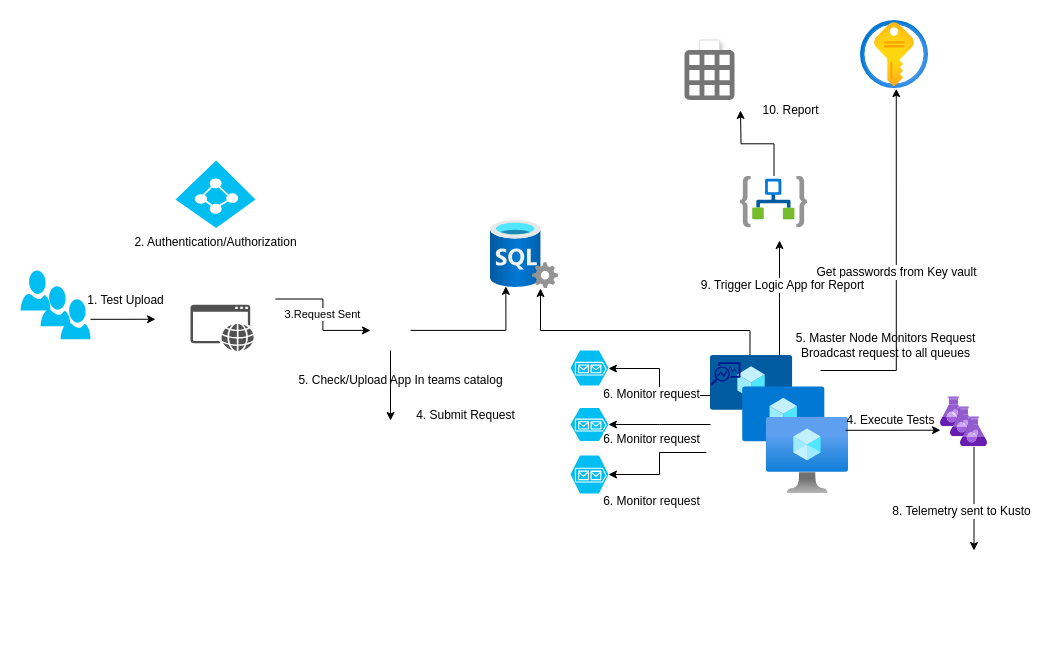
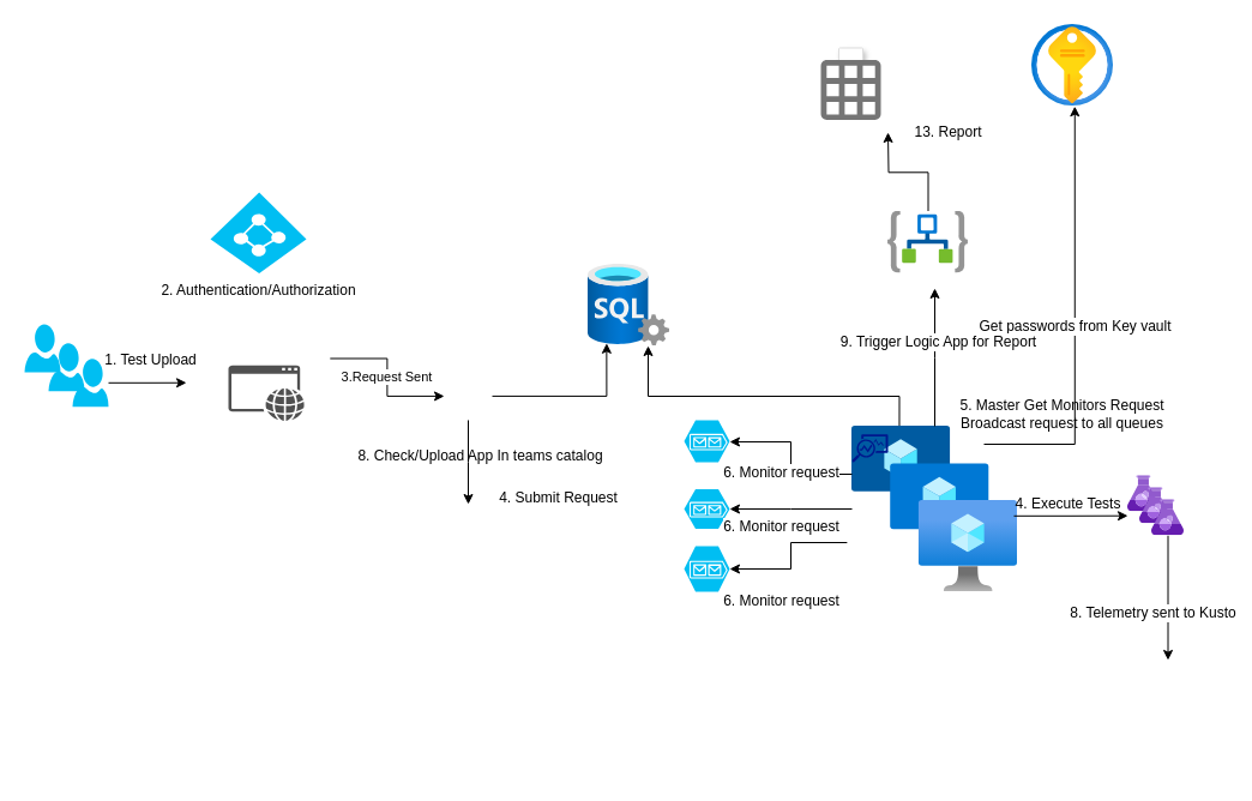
  <mxCell id="0" />
  <mxCell id="1" parent="0" />
  <mxCell id="2" value="" style="group" vertex="1" connectable="0" parent="1"><mxGeometry x="190" y="270" width="151.22" height="176.25" as="geometry" /></mxCell>
  <mxCell id="3" value="" style="sketch=0;pointerEvents=1;shadow=0;dashed=0;html=1;strokeColor=none;fillColor=#505050;labelPosition=center;verticalLabelPosition=bottom;verticalAlign=top;outlineConnect=0;align=center;shape=mxgraph.office.communications.skype_for_business_web_app_client;" vertex="1" parent="2"><mxGeometry y="31.582" width="90" height="48.902" as="geometry" /></mxCell>
  <mxCell id="4" value="" style="whiteSpace=wrap;html=1;aspect=fixed;strokeColor=none;" vertex="1" parent="2"><mxGeometry x="60" width="57.052" height="57.052" as="geometry" /></mxCell>
  <mxCell id="5" value="" style="shape=image;html=1;verticalAlign=top;verticalLabelPosition=bottom;labelBackgroundColor=#ffffff;imageAspect=0;aspect=fixed;image=https://cdn1.iconfinder.com/data/icons/ionicons-fill-vol-2/512/logo-react-128.png" vertex="1" parent="2"><mxGeometry x="62" y="17.116" width="22.821" height="22.821" as="geometry" /></mxCell>
  <mxCell id="6" value="" style="group" vertex="1" connectable="0" parent="1"><mxGeometry x="20" y="270" width="155" height="68.75" as="geometry" /></mxCell>
  <mxCell id="7" value="" style="verticalLabelPosition=bottom;html=1;verticalAlign=top;align=center;strokeColor=none;fillColor=#00BEF2;shape=mxgraph.azure.user;" vertex="1" parent="6"><mxGeometry x="20" y="15.75" width="30" height="40" as="geometry" /></mxCell>
  <mxCell id="8" value="" style="verticalLabelPosition=bottom;html=1;verticalAlign=top;align=center;strokeColor=none;fillColor=#00BEF2;shape=mxgraph.azure.user;" vertex="1" parent="6"><mxGeometry x="40" y="28.75" width="30" height="40" as="geometry" /></mxCell>
  <mxCell id="9" value="" style="verticalLabelPosition=bottom;html=1;verticalAlign=top;align=center;strokeColor=none;fillColor=#00BEF2;shape=mxgraph.azure.user;" vertex="1" parent="6"><mxGeometry width="30" height="40" as="geometry" /></mxCell>
  <mxCell id="10" value="&lt;font color=&quot;#000000&quot;&gt;1. Test Upload&lt;/font&gt;" style="text;html=1;align=center;verticalAlign=middle;resizable=0;points=[];autosize=1;strokeColor=none;fillColor=none;fontColor=#9999FF;" vertex="1" parent="6"><mxGeometry x="55" y="20" width="100" height="20" as="geometry" /></mxCell>
  <mxCell id="11" value="" style="edgeStyle=orthogonalEdgeStyle;rounded=0;orthogonalLoop=1;jettySize=auto;html=1;fontColor=#BABABA;" edge="1" parent="1" source="8"><mxGeometry relative="1" as="geometry"><mxPoint x="155" y="318.75" as="targetPoint" /></mxGeometry></mxCell>
  <mxCell id="12" value="2. Authentication/Authorization" style="verticalLabelPosition=bottom;html=1;verticalAlign=top;align=center;strokeColor=none;fillColor=#00BEF2;shape=mxgraph.azure.azure_active_directory;fontSize=12;labelPosition=center;" vertex="1" parent="1"><mxGeometry x="175" y="160" width="80" height="67.5" as="geometry" /></mxCell>
  <mxCell id="13" style="edgeStyle=orthogonalEdgeStyle;rounded=0;orthogonalLoop=1;jettySize=auto;html=1;fontColor=#BABABA;entryX=0.226;entryY=0.968;entryDx=0;entryDy=0;entryPerimeter=0;" edge="1" parent="1" source="15" target="17"><mxGeometry relative="1" as="geometry"><mxPoint x="450" y="210" as="targetPoint" /></mxGeometry></mxCell>
  <mxCell id="14" style="edgeStyle=orthogonalEdgeStyle;rounded=0;orthogonalLoop=1;jettySize=auto;html=1;fontColor=#BABABA;" edge="1" parent="1" source="15"><mxGeometry relative="1" as="geometry"><mxPoint x="390" y="420" as="targetPoint" /></mxGeometry></mxCell>
  <mxCell id="15" value="" style="shape=image;verticalLabelPosition=bottom;labelBackgroundColor=default;verticalAlign=top;aspect=fixed;imageAspect=0;image=https://cdn-icons-png.flaticon.com/512/2165/2165004.png;" vertex="1" parent="1"><mxGeometry x="370" y="309.94" width="40" height="40" as="geometry" /></mxCell>
  <mxCell id="16" style="edgeStyle=orthogonalEdgeStyle;rounded=0;orthogonalLoop=1;jettySize=auto;html=1;fontSize=12;fontColor=#000000;exitX=0.286;exitY=0.014;exitDx=0;exitDy=0;exitPerimeter=0;" edge="1" parent="1" source="26" target="17"><mxGeometry relative="1" as="geometry"><mxPoint x="750" y="350" as="sourcePoint" /><Array as="points"><mxPoint x="750" y="330" /><mxPoint x="540" y="330" /></Array></mxGeometry></mxCell>
  <mxCell id="17" value="" style="aspect=fixed;html=1;points=[];align=center;image;fontSize=12;image=img/lib/azure2/databases/SQL_Server.svg;fontColor=#BABABA;strokeColor=default;strokeWidth=0.5;" vertex="1" parent="1"><mxGeometry x="490" y="220" width="68" height="68" as="geometry" /></mxCell>
  <mxCell id="18" value="" style="aspect=fixed;html=1;points=[];align=center;image;fontSize=12;image=img/lib/azure2/security/Key_Vaults.svg;fontColor=#BABABA;strokeColor=default;strokeWidth=0.5;" vertex="1" parent="1"><mxGeometry x="860" y="20" width="68" height="68" as="geometry" /></mxCell>
  <mxCell id="19" style="edgeStyle=orthogonalEdgeStyle;rounded=0;orthogonalLoop=1;jettySize=auto;html=1;fontSize=12;fontColor=#000000;" edge="1" parent="1" source="20"><mxGeometry relative="1" as="geometry"><mxPoint x="740" y="110" as="targetPoint" /></mxGeometry></mxCell>
  <mxCell id="20" value="" style="aspect=fixed;html=1;points=[];align=center;image;fontSize=12;image=img/lib/azure2/integration/Logic_Apps.svg;fontColor=#BABABA;strokeColor=default;strokeWidth=0.5;" vertex="1" parent="1"><mxGeometry x="740" y="175.5" width="67" height="52" as="geometry" /></mxCell>
  <mxCell id="21" value="" style="shape=image;verticalLabelPosition=bottom;labelBackgroundColor=default;verticalAlign=top;aspect=fixed;imageAspect=0;image=https://squiglit.com/wp-content/uploads/2021/04/logo-ms-graph-api.png;" vertex="1" parent="1"><mxGeometry x="341.22" y="433" width="100" height="60" as="geometry" /></mxCell>
  <mxCell id="22" value="" style="group" vertex="1" connectable="0" parent="1"><mxGeometry x="570" y="350" width="278" height="143" as="geometry" /></mxCell>
  <mxCell id="23" value="" style="verticalLabelPosition=bottom;html=1;verticalAlign=top;align=center;strokeColor=none;fillColor=#00BEF2;shape=mxgraph.azure.storage_queue;fontColor=#BABABA;" vertex="1" parent="22"><mxGeometry width="38" height="35.01" as="geometry" /></mxCell>
  <mxCell id="24" value="" style="verticalLabelPosition=bottom;html=1;verticalAlign=top;align=center;strokeColor=none;fillColor=#00BEF2;shape=mxgraph.azure.storage_queue;fontColor=#BABABA;" vertex="1" parent="22"><mxGeometry y="57.44" width="38" height="33.12" as="geometry" /></mxCell>
  <mxCell id="25" value="" style="verticalLabelPosition=bottom;html=1;verticalAlign=top;align=center;strokeColor=none;fillColor=#00BEF2;shape=mxgraph.azure.storage_queue;fontColor=#BABABA;" vertex="1" parent="22"><mxGeometry y="104.88" width="38" height="38.12" as="geometry" /></mxCell>
  <mxCell id="26" value="" style="aspect=fixed;html=1;points=[];align=center;image;fontSize=12;image=img/lib/azure2/compute/VM_Scale_Sets.svg;fontColor=#BABABA;strokeColor=default;strokeWidth=0.5;" vertex="1" parent="22"><mxGeometry x="140" y="5" width="138" height="138" as="geometry" /></mxCell>
  <mxCell id="27" value="" style="edgeStyle=orthogonalEdgeStyle;rounded=0;orthogonalLoop=1;jettySize=auto;html=1;fontColor=#BABABA;" edge="1" parent="22" source="26" target="23"><mxGeometry relative="1" as="geometry"><Array as="points"><mxPoint x="89" y="45" /><mxPoint x="89" y="18" /></Array></mxGeometry></mxCell>
  <mxCell id="28" value="6. Monitor request" style="edgeLabel;html=1;align=center;verticalAlign=middle;resizable=0;points=[];fontSize=12;fontColor=#000000;" vertex="1" connectable="0" parent="27"><mxGeometry x="-0.358" y="-4" relative="1" as="geometry"><mxPoint x="-19" y="2" as="offset" /></mxGeometry></mxCell>
  <mxCell id="29" value="" style="edgeStyle=orthogonalEdgeStyle;rounded=0;orthogonalLoop=1;jettySize=auto;html=1;fontColor=#BABABA;" edge="1" parent="22" source="26" target="24"><mxGeometry relative="1" as="geometry" /></mxCell>
  <mxCell id="30" value="" style="edgeStyle=orthogonalEdgeStyle;rounded=0;orthogonalLoop=1;jettySize=auto;html=1;fontColor=#BABABA;exitX=-0.03;exitY=0.703;exitDx=0;exitDy=0;exitPerimeter=0;" edge="1" parent="22" source="26" target="25"><mxGeometry relative="1" as="geometry"><mxPoint x="110" y="105" as="sourcePoint" /></mxGeometry></mxCell>
  <mxCell id="31" value="" style="shape=image;verticalLabelPosition=bottom;labelBackgroundColor=default;verticalAlign=top;aspect=fixed;imageAspect=0;image=https://betanews.com/wp-content/uploads/2014/06/ServiceTray200-175.png;" vertex="1" parent="22"><mxGeometry x="199.36" y="9.07" width="19.28" height="16.87" as="geometry" /></mxCell>
  <mxCell id="32" value="" style="shape=image;verticalLabelPosition=bottom;labelBackgroundColor=default;verticalAlign=top;aspect=fixed;imageAspect=0;image=https://betanews.com/wp-content/uploads/2014/06/ServiceTray200-175.png;" vertex="1" parent="22"><mxGeometry x="230.72" y="43.13" width="19.28" height="16.87" as="geometry" /></mxCell>
  <mxCell id="33" value="" style="shape=image;verticalLabelPosition=bottom;labelBackgroundColor=default;verticalAlign=top;aspect=fixed;imageAspect=0;image=https://betanews.com/wp-content/uploads/2014/06/ServiceTray200-175.png;" vertex="1" parent="22"><mxGeometry x="255.72" y="71.25" width="19.28" height="16.87" as="geometry" /></mxCell>
  <mxCell id="34" value="" style="sketch=0;aspect=fixed;pointerEvents=1;shadow=0;dashed=0;html=1;strokeColor=none;labelPosition=center;verticalLabelPosition=bottom;verticalAlign=top;align=center;fillColor=#00188D;shape=mxgraph.mscae.enterprise.monitor_running_apps;fontSize=12;fontColor=#000000;" vertex="1" parent="22"><mxGeometry x="140" y="11.61" width="30" height="23.4" as="geometry" /></mxCell>
  <mxCell id="35" value="6. Monitor request" style="edgeLabel;html=1;align=center;verticalAlign=middle;resizable=0;points=[];fontSize=12;fontColor=#000000;" vertex="1" connectable="0" parent="22"><mxGeometry x="80" y="88.12" as="geometry" /></mxCell>
  <mxCell id="36" value="3.Request Sent&lt;br&gt;" style="edgeStyle=orthogonalEdgeStyle;rounded=0;orthogonalLoop=1;jettySize=auto;html=1;fontColor=#000000;" edge="1" parent="1" source="5" target="15"><mxGeometry relative="1" as="geometry" /></mxCell>
  <mxCell id="37" style="edgeStyle=orthogonalEdgeStyle;rounded=0;orthogonalLoop=1;jettySize=auto;html=1;entryX=0.526;entryY=1.003;entryDx=0;entryDy=0;entryPerimeter=0;fontColor=#BABABA;" edge="1" parent="1" target="18"><mxGeometry relative="1" as="geometry"><mxPoint x="820" y="370" as="sourcePoint" /><Array as="points"><mxPoint x="896" y="370" /></Array></mxGeometry></mxCell>
  <mxCell id="38" value="Get passwords from Key vault" style="edgeLabel;html=1;align=center;verticalAlign=middle;resizable=0;points=[];fontSize=12;fontColor=#000000;" vertex="1" connectable="0" parent="37"><mxGeometry x="-0.028" relative="1" as="geometry"><mxPoint as="offset" /></mxGeometry></mxCell>
  <mxCell id="39" style="edgeStyle=orthogonalEdgeStyle;rounded=0;orthogonalLoop=1;jettySize=auto;html=1;fontColor=#BABABA;" edge="1" parent="1" source="26"><mxGeometry relative="1" as="geometry"><mxPoint x="779" y="240" as="targetPoint" /></mxGeometry></mxCell>
  <mxCell id="40" value="9. Trigger Logic App for Report" style="edgeLabel;html=1;align=center;verticalAlign=middle;resizable=0;points=[];fontSize=12;fontColor=#000000;" vertex="1" connectable="0" parent="39"><mxGeometry x="0.231" y="-2" relative="1" as="geometry"><mxPoint as="offset" /></mxGeometry></mxCell>
- <mxCell id="41" value="5. Check/Upload App In teams catalog" style="text;html=1;align=center;verticalAlign=middle;resizable=0;points=[];autosize=1;strokeColor=none;fillColor=none;fontSize=12;fontColor=#000000;" vertex="1" parent="1"><mxGeometry x="290" y="370" width="220" height="20" as="geometry" /></mxCell>
+ <mxCell id="41" value="8. Check/Upload App In teams catalog" style="text;html=1;align=center;verticalAlign=middle;resizable=0;points=[];autosize=1;strokeColor=none;fillColor=none;fontSize=12;fontColor=#000000;" vertex="1" parent="1"><mxGeometry x="290" y="370" width="220" height="20" as="geometry" /></mxCell>
  <mxCell id="42" value="4. Submit Request" style="text;html=1;align=center;verticalAlign=middle;resizable=0;points=[];autosize=1;strokeColor=none;fillColor=none;fontSize=12;fontColor=#000000;" vertex="1" parent="1"><mxGeometry x="410" y="405" width="110" height="20" as="geometry" /></mxCell>
- <mxCell id="43" value="5. Master Node Monitors Request&lt;br&gt;Broadcast request to all queues" style="text;html=1;align=center;verticalAlign=middle;resizable=0;points=[];autosize=1;strokeColor=none;fillColor=none;fontSize=12;fontColor=#000000;" vertex="1" parent="1"><mxGeometry x="790" y="330" width="190" height="30" as="geometry" /></mxCell>
+ <mxCell id="43" value="5. Master Get Monitors Request&lt;br&gt;Broadcast request to all queues" style="text;html=1;align=center;verticalAlign=middle;resizable=0;points=[];autosize=1;strokeColor=none;fillColor=none;fontSize=12;fontColor=#000000;" vertex="1" parent="1"><mxGeometry x="790" y="330" width="190" height="30" as="geometry" /></mxCell>
  <mxCell id="44" value="6. Monitor request" style="edgeLabel;html=1;align=center;verticalAlign=middle;resizable=0;points=[];fontSize=12;fontColor=#000000;" vertex="1" connectable="0" parent="1"><mxGeometry x="650" y="500" as="geometry" /></mxCell>
  <mxCell id="45" value="" style="shape=image;html=1;verticalAlign=top;verticalLabelPosition=bottom;labelBackgroundColor=#ffffff;imageAspect=0;aspect=fixed;image=https://cdn0.iconfinder.com/data/icons/logos-microsoft-office-365/128/Microsoft_Office-07-128.png;fontSize=12;fontColor=#000000;strokeColor=default;strokeWidth=0.5;" vertex="1" parent="1"><mxGeometry x="692" y="30" width="78" height="78" as="geometry" /></mxCell>
  <mxCell id="46" value="" style="strokeColor=#dddddd;shadow=1;strokeWidth=1;rounded=1;absoluteArcSize=1;arcSize=2;labelPosition=center;verticalLabelPosition=bottom;align=center;verticalAlign=top;spacingLeft=0;fontColor=#000000;fontSize=12;whiteSpace=wrap;spacingBottom=2;" vertex="1" parent="1"><mxGeometry x="699" y="39.5" width="20" height="48.5" as="geometry" /></mxCell>
  <mxCell id="47" value="" style="sketch=0;dashed=0;connectable=0;html=1;fillColor=#757575;strokeColor=none;shape=mxgraph.gcp2.report;part=1;fontSize=12;fontColor=#000000;labelPosition=center;verticalLabelPosition=bottom;align=center;verticalAlign=top;" vertex="1" parent="46"><mxGeometry x="0.5" width="50" height="50" relative="1" as="geometry"><mxPoint x="-25" y="10" as="offset" /></mxGeometry></mxCell>
- <mxCell id="48" value="10. Report" style="text;html=1;align=center;verticalAlign=middle;resizable=0;points=[];autosize=1;strokeColor=none;fillColor=none;fontSize=12;fontColor=#000000;" vertex="1" parent="1"><mxGeometry x="755" y="100" width="70" height="20" as="geometry" /></mxCell>
+ <mxCell id="48" value="13. Report" style="text;html=1;align=center;verticalAlign=middle;resizable=0;points=[];autosize=1;strokeColor=none;fillColor=none;fontSize=12;fontColor=#000000;" vertex="1" parent="1"><mxGeometry x="755" y="100" width="70" height="20" as="geometry" /></mxCell>
  <mxCell id="49" value="" style="sketch=0;aspect=fixed;html=1;points=[];align=center;image;fontSize=12;image=img/lib/mscae/Azure_Test_Plans.svg;fontColor=#000000;strokeColor=default;strokeWidth=0.5;" vertex="1" parent="1"><mxGeometry x="940" y="396.25" width="27" height="30" as="geometry" /></mxCell>
  <mxCell id="50" value="" style="sketch=0;aspect=fixed;html=1;points=[];align=center;image;fontSize=12;image=img/lib/mscae/Azure_Test_Plans.svg;fontColor=#000000;strokeColor=default;strokeWidth=0.5;" vertex="1" parent="1"><mxGeometry x="950" y="406.25" width="27" height="30" as="geometry" /></mxCell>
  <mxCell id="51" style="edgeStyle=orthogonalEdgeStyle;rounded=0;orthogonalLoop=1;jettySize=auto;html=1;fontSize=12;fontColor=#000000;" edge="1" parent="1" source="53" target="56"><mxGeometry relative="1" as="geometry"><mxPoint x="953.5" y="500" as="targetPoint" /></mxGeometry></mxCell>
  <mxCell id="52" value="8. Telemetry sent to Kusto" style="edgeLabel;html=1;align=center;verticalAlign=middle;resizable=0;points=[];fontSize=12;fontColor=#000000;" vertex="1" connectable="0" parent="51"><mxGeometry x="-0.269" y="7" relative="1" as="geometry"><mxPoint x="-20" y="26" as="offset" /></mxGeometry></mxCell>
  <mxCell id="53" value="" style="sketch=0;aspect=fixed;html=1;points=[];align=center;image;fontSize=12;image=img/lib/mscae/Azure_Test_Plans.svg;fontColor=#000000;strokeColor=default;strokeWidth=0.5;" vertex="1" parent="1"><mxGeometry x="960" y="416.25" width="27" height="30" as="geometry" /></mxCell>
  <mxCell id="54" style="edgeStyle=orthogonalEdgeStyle;rounded=0;orthogonalLoop=1;jettySize=auto;html=1;fontSize=12;fontColor=#000000;" edge="1" parent="1" source="33"><mxGeometry relative="1" as="geometry"><mxPoint x="940" y="429.685" as="targetPoint" /></mxGeometry></mxCell>
  <mxCell id="55" value="4. Execute Tests" style="text;html=1;align=center;verticalAlign=middle;resizable=0;points=[];autosize=1;strokeColor=none;fillColor=none;fontSize=12;fontColor=#000000;" vertex="1" parent="1"><mxGeometry x="840" y="410" width="100" height="20" as="geometry" /></mxCell>
  <mxCell id="56" value="" style="shape=image;verticalLabelPosition=bottom;labelBackgroundColor=default;verticalAlign=top;aspect=fixed;imageAspect=0;image=https://procsi.blob.core.windows.net/blog-images/kusto-KustoIcon.png;" vertex="1" parent="1"><mxGeometry x="925" y="550" width="97" height="95.47" as="geometry" /></mxCell>
